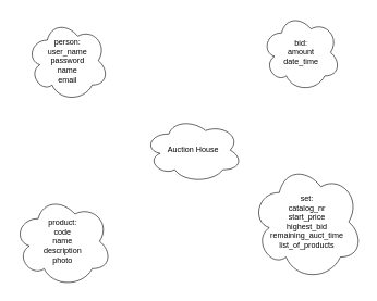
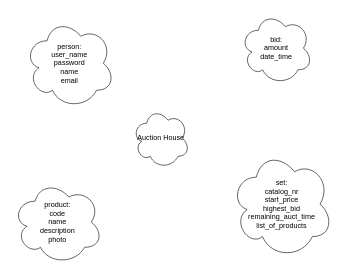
  <mxCell id="0" />
  <mxCell id="1" parent="0" />
- <mxCell id="2" value="Auction House" style="ellipse;shape=cloud;whiteSpace=wrap;html=1;" vertex="1" parent="1"><mxGeometry x="220" y="180" width="150" height="100" as="geometry" /></mxCell>
+ <mxCell id="2" value="Auction House" style="ellipse;shape=cloud;whiteSpace=wrap;html=1;" vertex="1" parent="1"><mxGeometry x="220" y="180" width="95" height="100" as="geometry" /></mxCell>
  <mxCell id="3" value="set:&lt;br&gt;catalog_nr&lt;br&gt;start_price&lt;br&gt;highest_bid&lt;br&gt;remaining_auct_time&lt;br&gt;list_of_products" style="ellipse;shape=cloud;whiteSpace=wrap;html=1;" vertex="1" parent="1"><mxGeometry x="384" y="250" width="170" height="180" as="geometry" /></mxCell>
  <mxCell id="4" value="product:&lt;br&gt;code&lt;br&gt;name&lt;br&gt;description&lt;br&gt;photo" style="ellipse;shape=cloud;whiteSpace=wrap;html=1;" vertex="1" parent="1"><mxGeometry x="20" y="300" width="150" height="140" as="geometry" /></mxCell>
- <mxCell id="5" value="person:&lt;br&gt;user_name&lt;br&gt;password&lt;br&gt;name&lt;br&gt;email" style="ellipse;shape=cloud;whiteSpace=wrap;html=1;" vertex="1" parent="1"><mxGeometry x="40" y="30" width="125" height="125" as="geometry" /></mxCell>
+ <mxCell id="5" value="person:&lt;br&gt;user_name&lt;br&gt;password&lt;br&gt;name&lt;br&gt;email" style="ellipse;shape=cloud;whiteSpace=wrap;html=1;" vertex="1" parent="1"><mxGeometry x="40" y="30" width="150" height="150" as="geometry" /></mxCell>
  <mxCell id="6" value="bid:&lt;br&gt;amount&lt;br&gt;date_time" style="ellipse;shape=cloud;whiteSpace=wrap;html=1;" vertex="1" parent="1"><mxGeometry x="400" y="20" width="120" height="120" as="geometry" /></mxCell>
